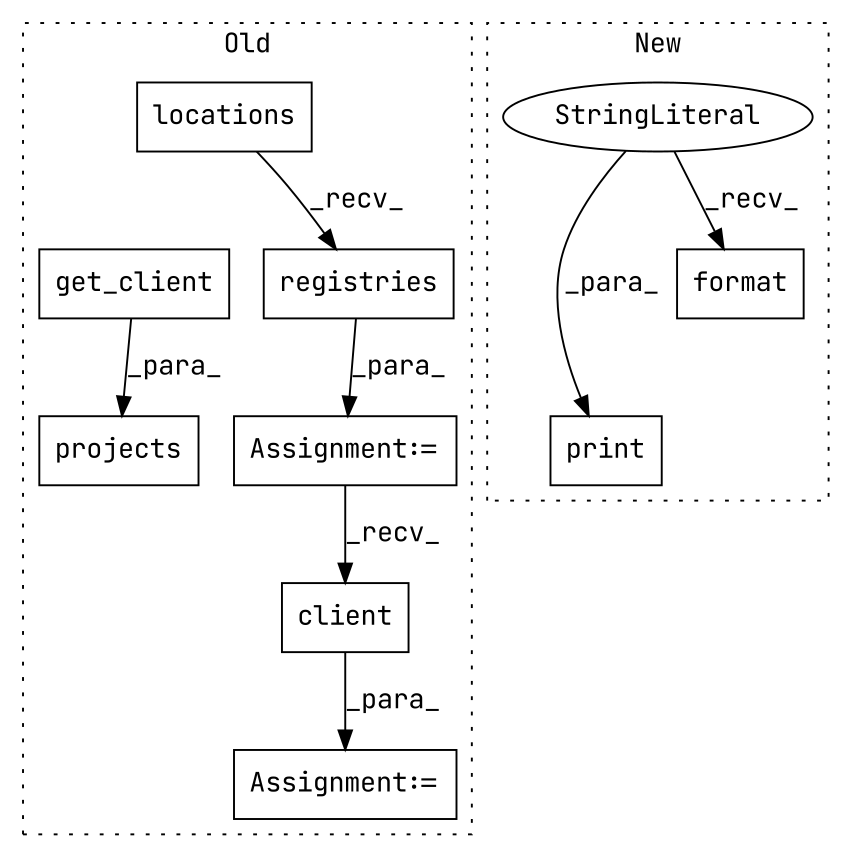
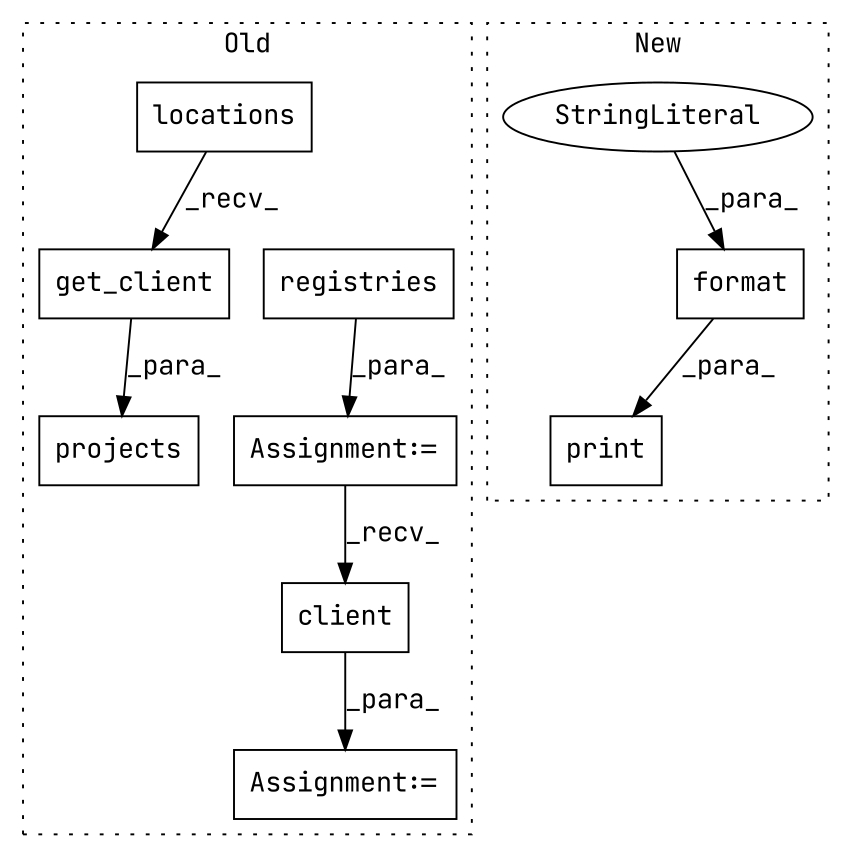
  digraph {
    fontname="JetBrains Mono"
    node [a=32 fontname="JetBrains Mono" l=1 shape=box]
    edge [fontname="JetBrains Mono"]
    n1 [l=11 label=locations s=13807]
    n2 [l=10 label=projects s=13796]
    n3 [l=9 label=client s=13898]
    n4 [l="11,1" label=get_client s="13574,13605"]
    n5 [l=12 label=registries s=13819]
    n6 [a=7 label="Assignment:=" s=13788]
    n7 [a=7 label="Assignment:=" s=13854]
    n8 [l="6,1" label=print s="13591,13713"]
    n9 [l="7,1" label=format s="13647,13712"]
    n10 [a=45 l=49 label=StringLiteral s=13597 shape=ellipse]
    subgraph cluster_1 {
      label=Old
      style=dotted
      n1
      n2
      n3
      n4
      n5
      n6
      n7
    }
    subgraph cluster_2 {
      label=New
      style=dotted
      n8
      n9
      n10
    }
-   n1 -> n5 [label=_recv_]
+   n1 -> n4 [label=_recv_]
    n3 -> n7 [label=_para_]
    n4 -> n2 [label=_para_]
    n5 -> n6 [label=_para_]
    n6 -> n3 [label=_recv_]
-   n10 -> n8 [label=_para_]
-   n10 -> n9 [label=_recv_]
+   n9 -> n8 [label=_para_]
+   n10 -> n9 [label=_para_]
  }
